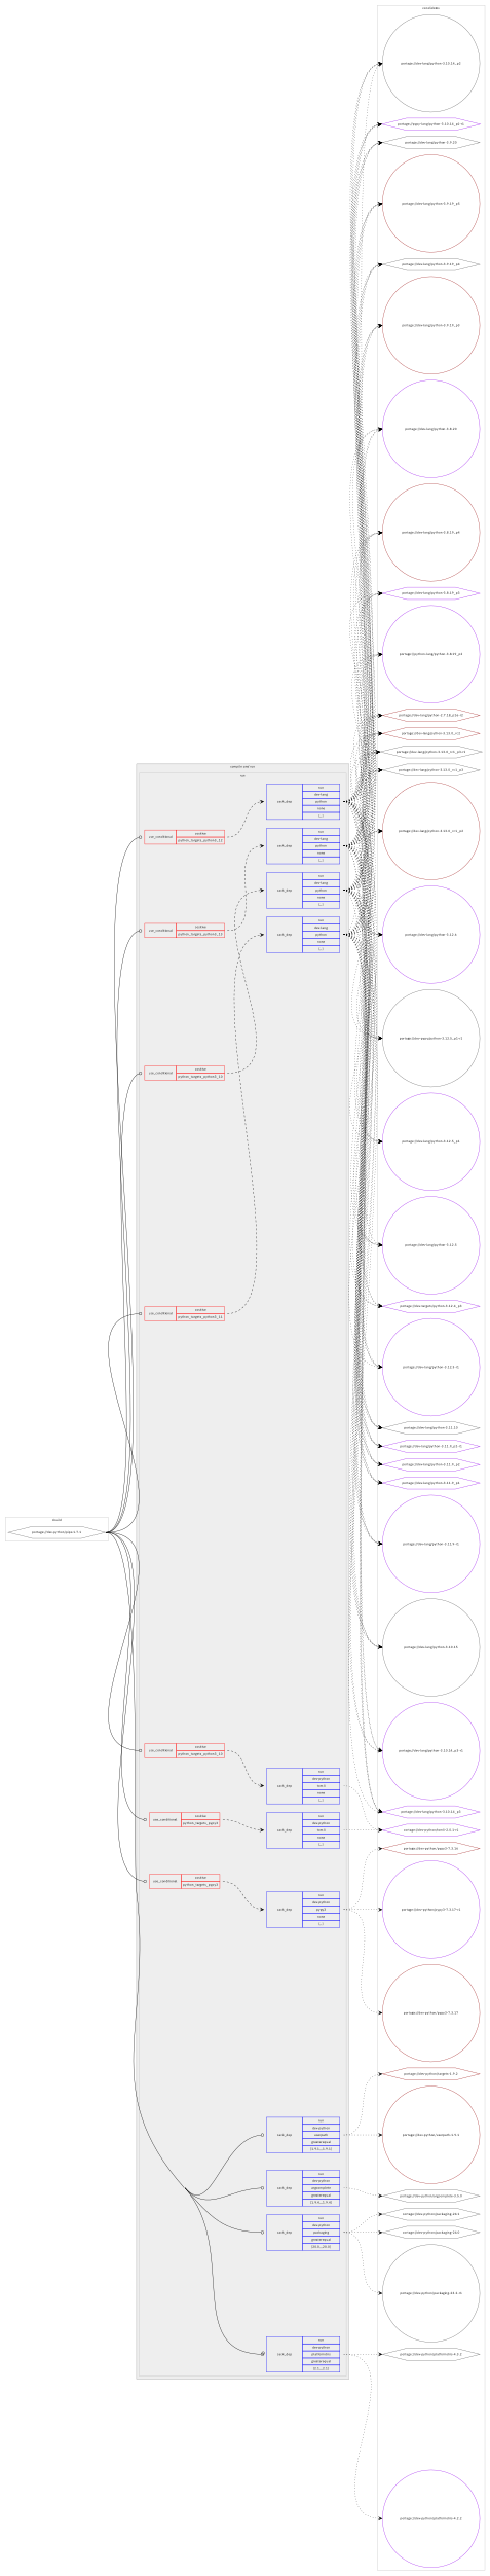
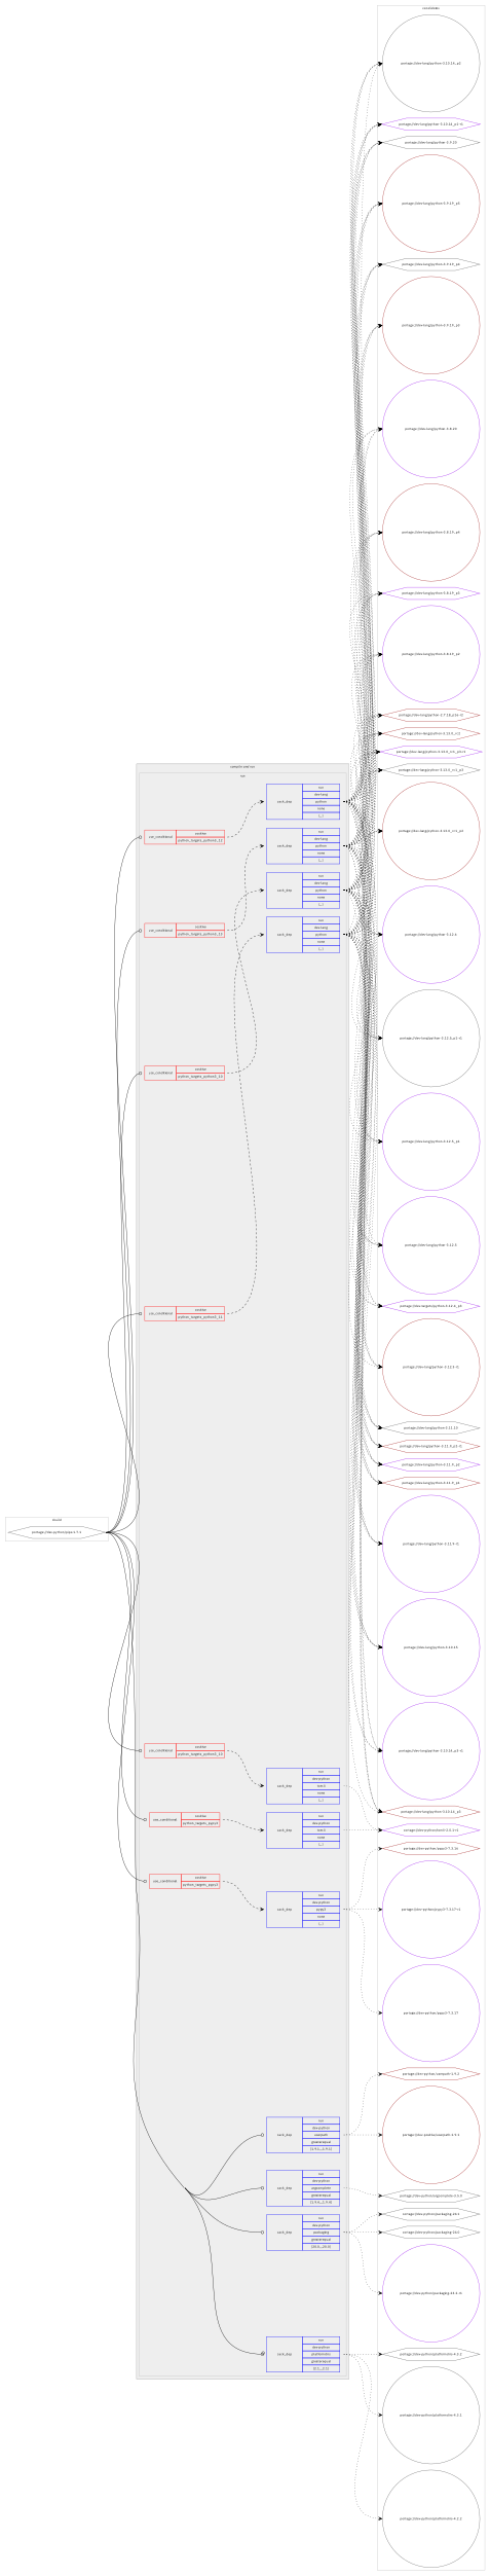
  digraph {
    compound=true
    concentrate=true
    fontname="IBM Plex Sans"
    fontsize=10
    newrank=true
    rankdir=LR
    ranksep=1.5
    node [color=gray40 fontname="IBM Plex Sans" fontsize=10 shape=hexagon]
    edge [arrowhead=vee fontname="IBM Plex Sans" headport=w style=dotted tailport=e weight=100]
    n1 [label="portage://dev-python/pipx-1.7.1" width=4]
    n2 [color=blue label=<<TABLE BORDER="0" CELLBORDER="1" CELLSPACING="0" CELLPADDING="4" WIDTH="220"><TR><TD ROWSPAN="6" CELLPADDING="30">pack_dep</TD></TR><TR><TD WIDTH="110">run</TD></TR><TR><TD>dev-python</TD></TR><TR><TD>pypy3</TD></TR><TR><TD>none</TD></TR><TR><TD>[,,]</TD></TR></TABLE>> shape=none]
    n3 [color=red label=<<TABLE BORDER="0" CELLBORDER="1" CELLSPACING="0" CELLPADDING="4"><TR><TD ROWSPAN="3" CELLPADDING="10">use_conditional</TD></TR><TR><TD>positive</TD></TR><TR><TD>python_targets_pypy3</TD></TR></TABLE>> shape=none]
    n4 [color=blue label=<<TABLE BORDER="0" CELLBORDER="1" CELLSPACING="0" CELLPADDING="4" WIDTH="220"><TR><TD ROWSPAN="6" CELLPADDING="30">pack_dep</TD></TR><TR><TD WIDTH="110">run</TD></TR><TR><TD>dev-python</TD></TR><TR><TD>tomli</TD></TR><TR><TD>none</TD></TR><TR><TD>[,,]</TD></TR></TABLE>> shape=none]
    n5 [color=red label=<<TABLE BORDER="0" CELLBORDER="1" CELLSPACING="0" CELLPADDING="4"><TR><TD ROWSPAN="3" CELLPADDING="10">use_conditional</TD></TR><TR><TD>positive</TD></TR><TR><TD>python_targets_pypy3</TD></TR></TABLE>> shape=none]
    n6 [color=blue label=<<TABLE BORDER="0" CELLBORDER="1" CELLSPACING="0" CELLPADDING="4" WIDTH="220"><TR><TD ROWSPAN="6" CELLPADDING="30">pack_dep</TD></TR><TR><TD WIDTH="110">run</TD></TR><TR><TD>dev-lang</TD></TR><TR><TD>python</TD></TR><TR><TD>none</TD></TR><TR><TD>[,,]</TD></TR></TABLE>> shape=none]
    n7 [color=red label=<<TABLE BORDER="0" CELLBORDER="1" CELLSPACING="0" CELLPADDING="4"><TR><TD ROWSPAN="3" CELLPADDING="10">use_conditional</TD></TR><TR><TD>positive</TD></TR><TR><TD>python_targets_python3_10</TD></TR></TABLE>> shape=none]
    n8 [color=blue label=<<TABLE BORDER="0" CELLBORDER="1" CELLSPACING="0" CELLPADDING="4" WIDTH="220"><TR><TD ROWSPAN="6" CELLPADDING="30">pack_dep</TD></TR><TR><TD WIDTH="110">run</TD></TR><TR><TD>dev-python</TD></TR><TR><TD>tomli</TD></TR><TR><TD>none</TD></TR><TR><TD>[,,]</TD></TR></TABLE>> shape=none]
    n9 [color=red label=<<TABLE BORDER="0" CELLBORDER="1" CELLSPACING="0" CELLPADDING="4"><TR><TD ROWSPAN="3" CELLPADDING="10">use_conditional</TD></TR><TR><TD>positive</TD></TR><TR><TD>python_targets_python3_10</TD></TR></TABLE>> shape=none]
    n10 [color=blue label=<<TABLE BORDER="0" CELLBORDER="1" CELLSPACING="0" CELLPADDING="4" WIDTH="220"><TR><TD ROWSPAN="6" CELLPADDING="30">pack_dep</TD></TR><TR><TD WIDTH="110">run</TD></TR><TR><TD>dev-lang</TD></TR><TR><TD>python</TD></TR><TR><TD>none</TD></TR><TR><TD>[,,]</TD></TR></TABLE>> shape=none]
    n11 [color=red label=<<TABLE BORDER="0" CELLBORDER="1" CELLSPACING="0" CELLPADDING="4"><TR><TD ROWSPAN="3" CELLPADDING="10">use_conditional</TD></TR><TR><TD>positive</TD></TR><TR><TD>python_targets_python3_11</TD></TR></TABLE>> shape=none]
    n12 [color=blue label=<<TABLE BORDER="0" CELLBORDER="1" CELLSPACING="0" CELLPADDING="4" WIDTH="220"><TR><TD ROWSPAN="6" CELLPADDING="30">pack_dep</TD></TR><TR><TD WIDTH="110">run</TD></TR><TR><TD>dev-lang</TD></TR><TR><TD>python</TD></TR><TR><TD>none</TD></TR><TR><TD>[,,]</TD></TR></TABLE>> shape=none]
    n13 [color=red label=<<TABLE BORDER="0" CELLBORDER="1" CELLSPACING="0" CELLPADDING="4"><TR><TD ROWSPAN="3" CELLPADDING="10">use_conditional</TD></TR><TR><TD>positive</TD></TR><TR><TD>python_targets_python3_12</TD></TR></TABLE>> shape=none]
    n14 [color=blue label=<<TABLE BORDER="0" CELLBORDER="1" CELLSPACING="0" CELLPADDING="4" WIDTH="220"><TR><TD ROWSPAN="6" CELLPADDING="30">pack_dep</TD></TR><TR><TD WIDTH="110">run</TD></TR><TR><TD>dev-lang</TD></TR><TR><TD>python</TD></TR><TR><TD>none</TD></TR><TR><TD>[,,]</TD></TR></TABLE>> shape=none]
    n15 [color=red label=<<TABLE BORDER="0" CELLBORDER="1" CELLSPACING="0" CELLPADDING="4"><TR><TD ROWSPAN="3" CELLPADDING="10">use_conditional</TD></TR><TR><TD>positive</TD></TR><TR><TD>python_targets_python3_13</TD></TR></TABLE>> shape=none]
    n16 [color=blue label=<<TABLE BORDER="0" CELLBORDER="1" CELLSPACING="0" CELLPADDING="4" WIDTH="220"><TR><TD ROWSPAN="6" CELLPADDING="30">pack_dep</TD></TR><TR><TD WIDTH="110">run</TD></TR><TR><TD>dev-python</TD></TR><TR><TD>argcomplete</TD></TR><TR><TD>greaterequal</TD></TR><TR><TD>[1.9.4,,,1.9.4]</TD></TR></TABLE>> shape=none]
    n17 [color=blue label=<<TABLE BORDER="0" CELLBORDER="1" CELLSPACING="0" CELLPADDING="4" WIDTH="220"><TR><TD ROWSPAN="6" CELLPADDING="30">pack_dep</TD></TR><TR><TD WIDTH="110">run</TD></TR><TR><TD>dev-python</TD></TR><TR><TD>packaging</TD></TR><TR><TD>greaterequal</TD></TR><TR><TD>[20.0,,,20.0]</TD></TR></TABLE>> shape=none]
    n18 [color=blue label=<<TABLE BORDER="0" CELLBORDER="1" CELLSPACING="0" CELLPADDING="4" WIDTH="220"><TR><TD ROWSPAN="6" CELLPADDING="30">pack_dep</TD></TR><TR><TD WIDTH="110">run</TD></TR><TR><TD>dev-python</TD></TR><TR><TD>platformdirs</TD></TR><TR><TD>greaterequal</TD></TR><TR><TD>[2.1,,,2.1]</TD></TR></TABLE>> shape=none]
    n19 [color=blue label=<<TABLE BORDER="0" CELLBORDER="1" CELLSPACING="0" CELLPADDING="4" WIDTH="220"><TR><TD ROWSPAN="6" CELLPADDING="30">pack_dep</TD></TR><TR><TD WIDTH="110">run</TD></TR><TR><TD>dev-python</TD></TR><TR><TD>userpath</TD></TR><TR><TD>greaterequal</TD></TR><TR><TD>[1.9.1,,,1.9.1]</TD></TR></TABLE>> shape=none]
    n20 [color=purple label="portage://dev-python/pypy3-7.3.17-r1" shape=circle width=4]
-   n21 [color=brown label="portage://dev-python/pypy3-7.3.17" shape=circle width=4]
+   n21 [color=purple label="portage://dev-python/pypy3-7.3.17" shape=circle width=4]
    n22 [color=brown label="portage://dev-python/pypy3-7.3.16" width=4]
    n23 [color=purple label="portage://dev-python/tomli-2.0.1-r1" width=4]
    n24 [color=brown label="portage://dev-lang/python-3.13.0_rc2" width=4]
-   n25 [label="portage://dev-lang/python-3.13.0_rc1_p3-r1" width=4]
+   n25 [color=purple label="portage://dev-lang/python-3.13.0_rc1_p3-r1" width=4]
    n26 [label="portage://dev-lang/python-3.13.0_rc1_p3" width=4]
    n27 [color=brown label="portage://dev-lang/python-3.13.0_rc1_p2" shape=circle width=4]
    n28 [color=purple label="portage://dev-lang/python-3.12.6" shape=circle width=4]
-   n29 [label="portage://dev-pypy/python-3.12.5_p1-r1" shape=circle width=4]
+   n29 [label="portage://dev-lang/python-3.12.5_p1-r1" shape=circle width=4]
    n30 [color=purple label="portage://dev-lang/python-3.12.5_p1" shape=circle width=4]
    n31 [color=purple label="portage://dev-lang/python-3.12.5" shape=circle width=4]
    n32 [color=purple label="portage://dev-targets/python-3.12.4_p3" width=4]
-   n33 [color=purple label="portage://dev-lang/python-3.12.3-r1" shape=circle width=4]
+   n33 [color=brown label="portage://dev-lang/python-3.12.3-r1" shape=circle width=4]
    n34 [label="portage://dev-lang/python-3.11.10" width=4]
-   n35 [color=purple label="portage://dev-lang/python-3.11.9_p2-r1" width=4]
+   n35 [color=brown label="portage://dev-lang/python-3.11.9_p2-r1" width=4]
    n36 [color=purple label="portage://dev-lang/python-3.11.9_p2" width=4]
-   n37 [color=purple label="portage://dev-lang/python-3.11.9_p1" width=4]
+   n37 [color=brown label="portage://dev-lang/python-3.11.9_p1" width=4]
    n38 [color=purple label="portage://dev-lang/python-3.11.9-r1" shape=circle width=4]
-   n39 [label="portage://dev-lang/python-3.10.15" shape=circle width=4]
+   n39 [color=purple label="portage://dev-lang/python-3.10.15" shape=circle width=4]
    n40 [color=purple label="portage://dev-lang/python-3.10.14_p3-r1" shape=circle width=4]
-   n41 [color=purple label="portage://dev-lang/python-3.10.14_p3" width=4]
+   n41 [color=brown label="portage://dev-lang/python-3.10.14_p3" width=4]
    n42 [label="portage://dev-lang/python-3.10.14_p2" shape=circle width=4]
-   n43 [color=purple label="portage://pypy-lang/python-3.10.14_p1-r1" width=4]
+   n43 [color=purple label="portage://dev-lang/python-3.10.14_p1-r1" width=4]
    n44 [label="portage://dev-lang/python-3.9.20" width=4]
    n45 [color=brown label="portage://dev-lang/python-3.9.19_p5" shape=circle width=4]
    n46 [label="portage://dev-lang/python-3.9.19_p4" width=4]
    n47 [color=brown label="portage://dev-lang/python-3.9.19_p3" shape=circle width=4]
    n48 [color=purple label="portage://dev-lang/python-3.8.20" shape=circle width=4]
    n49 [color=brown label="portage://dev-lang/python-3.8.19_p4" shape=circle width=4]
    n50 [color=purple label="portage://dev-lang/python-3.8.19_p3" width=4]
-   n51 [color=purple label="portage://python-lang/python-3.8.19_p2" shape=circle width=4]
+   n51 [color=purple label="portage://dev-lang/python-3.8.19_p2" shape=circle width=4]
    n52 [color=brown label="portage://dev-lang/python-2.7.18_p16-r2" width=4]
    n53 [label="portage://dev-python/argcomplete-3.5.0" width=4]
    n54 [label="portage://dev-python/packaging-24.1" width=4]
    n55 [label="portage://dev-python/packaging-24.0" width=4]
-   n56 [label="portage://dev-python/packaging-23.2-r1" shape=circle width=4]
+   n56 [color=purple label="portage://dev-python/packaging-23.2-r1" shape=circle width=4]
    n57 [label="portage://dev-python/platformdirs-4.3.2" width=4]
-   n59 [color=purple label="portage://dev-python/platformdirs-4.2.2" shape=circle width=4]
-   n60 [color=brown label="portage://dev-python/targets-1.9.2" width=4]
-   n61 [color=brown label="portage://dev-python/userpath-1.9.1" shape=circle width=4]
+   n58 [label="portage://dev-python/platformdirs-4.3.1" shape=circle width=4]
+   n59 [label="portage://dev-python/platformdirs-4.2.2" shape=circle width=4]
+   n60 [color=brown label="portage://dev-python/userpath-1.9.2" width=4]
+   n61 [color=brown label="portage://dev-positive/userpath-1.9.1" shape=circle width=4]
    subgraph cluster_1 {
      color=gray
      label=<<i>ebuild</i>>
      n1
    }
    subgraph cluster_2 {
      color=gray
      label=<<i>dependencies</i>>
      subgraph cluster_3 {
        color=gray
        fillcolor="#eeeeee"
        label=<<i>compile</i>>
        style=filled
      }
      subgraph cluster_4 {
        color=gray
        fillcolor="#eeeeee"
        label=<<i>compile and run</i>>
        style=filled
      }
      subgraph cluster_5 {
        color=gray
        fillcolor="#eeeeee"
        label=<<i>run</i>>
        style=filled
        subgraph sub_6 {
          color=gray
          fillcolor="#eeeeee"
          label=<<i>run</i>>
          style=filled
          n3
          subgraph sub_7 {
            color=gray
            fillcolor="#eeeeee"
            label=<<i>run</i>>
            style=filled
            n2
          }
        }
        subgraph sub_8 {
          color=gray
          fillcolor="#eeeeee"
          label=<<i>run</i>>
          style=filled
          n5
          subgraph sub_9 {
            color=gray
            fillcolor="#eeeeee"
            label=<<i>run</i>>
            style=filled
            n4
          }
        }
        subgraph sub_10 {
          color=gray
          fillcolor="#eeeeee"
          label=<<i>run</i>>
          style=filled
          n7
          subgraph sub_11 {
            color=gray
            fillcolor="#eeeeee"
            label=<<i>run</i>>
            style=filled
            n6
          }
        }
        subgraph sub_12 {
          color=gray
          fillcolor="#eeeeee"
          label=<<i>run</i>>
          style=filled
          n9
          subgraph sub_13 {
            color=gray
            fillcolor="#eeeeee"
            label=<<i>run</i>>
            style=filled
            n8
          }
        }
        subgraph sub_14 {
          color=gray
          fillcolor="#eeeeee"
          label=<<i>run</i>>
          style=filled
          n11
          subgraph sub_15 {
            color=gray
            fillcolor="#eeeeee"
            label=<<i>run</i>>
            style=filled
            n10
          }
        }
        subgraph sub_16 {
          color=gray
          fillcolor="#eeeeee"
          label=<<i>run</i>>
          style=filled
          n13
          subgraph sub_17 {
            color=gray
            fillcolor="#eeeeee"
            label=<<i>run</i>>
            style=filled
            n12
          }
        }
        subgraph sub_18 {
          color=gray
          fillcolor="#eeeeee"
          label=<<i>run</i>>
          style=filled
          n15
          subgraph sub_19 {
            color=gray
            fillcolor="#eeeeee"
            label=<<i>run</i>>
            style=filled
            n14
          }
        }
        subgraph sub_20 {
          color=gray
          fillcolor="#eeeeee"
          label=<<i>run</i>>
          style=filled
          n16
        }
        subgraph sub_21 {
          color=gray
          fillcolor="#eeeeee"
          label=<<i>run</i>>
          style=filled
          n17
        }
        subgraph sub_22 {
          color=gray
          fillcolor="#eeeeee"
          label=<<i>run</i>>
          style=filled
          n18
        }
        subgraph sub_23 {
          color=gray
          fillcolor="#eeeeee"
          label=<<i>run</i>>
          style=filled
          n19
        }
      }
    }
    subgraph cluster_24 {
      color=gray
      label=<<i>candidates</i>>
      rank=same
      subgraph sub_25 {
        color=black
        label=<<i>candidates</i>>
        nodesep=1
        rank=same
        n20
        n21
        n22
      }
      subgraph sub_26 {
        color=black
        label=<<i>candidates</i>>
        nodesep=1
        rank=same
        n23
      }
      subgraph sub_27 {
        color=black
        label=<<i>candidates</i>>
        nodesep=1
        rank=same
        n24
        n25
        n26
        n27
        n28
        n29
        n30
        n31
        n32
        n33
        n34
        n35
        n36
        n37
        n38
        n39
        n40
        n41
        n42
        n43
        n44
        n45
        n46
        n47
        n48
        n49
        n50
        n51
        n52
      }
      subgraph sub_28 {
        color=black
        label=<<i>candidates</i>>
        nodesep=1
        rank=same
        n23
      }
      subgraph sub_29 {
        color=black
        label=<<i>candidates</i>>
        nodesep=1
        rank=same
        n24
        n25
        n26
        n27
        n28
        n29
        n30
        n31
        n32
        n33
        n34
        n35
        n36
        n37
        n38
        n39
        n40
        n41
        n42
        n43
        n44
        n45
        n46
        n47
        n48
        n49
        n50
        n51
        n52
      }
      subgraph sub_30 {
        color=black
        label=<<i>candidates</i>>
        nodesep=1
        rank=same
        n24
        n25
        n26
        n27
        n28
        n29
        n30
        n31
        n32
        n33
        n34
        n35
        n36
        n37
        n38
        n39
        n40
        n41
        n42
        n43
        n44
        n45
        n46
        n47
        n48
        n49
        n50
        n51
        n52
      }
      subgraph sub_31 {
        color=black
        label=<<i>candidates</i>>
        nodesep=1
        rank=same
        n24
        n25
        n26
        n27
        n28
        n29
        n30
        n31
        n32
        n33
        n34
        n35
        n36
        n37
        n38
        n39
        n40
        n41
        n42
        n43
        n44
        n45
        n46
        n47
        n48
        n49
        n50
        n51
        n52
      }
      subgraph sub_32 {
        color=black
        label=<<i>candidates</i>>
        nodesep=1
        rank=same
        n53
      }
      subgraph sub_33 {
        color=black
        label=<<i>candidates</i>>
        nodesep=1
        rank=same
        n54
        n55
        n56
      }
      subgraph sub_34 {
        color=black
        label=<<i>candidates</i>>
        nodesep=1
        rank=same
        n57
+       n58
        n59
      }
      subgraph sub_35 {
        color=black
        label=<<i>candidates</i>>
        nodesep=1
        rank=same
        n60
        n61
      }
    }
    n1 -> n3 [arrowhead=odot style=solid weight=20]
    n1 -> n5 [arrowhead=odot style=solid weight=20]
    n1 -> n7 [arrowhead=odot style=solid weight=20]
    n1 -> n9 [arrowhead=odot style=solid weight=20]
    n1 -> n11 [arrowhead=odot style=solid weight=20]
    n1 -> n13 [arrowhead=odot style=solid weight=20]
    n1 -> n15 [arrowhead=odot style=solid weight=20]
    n1 -> n16 [arrowhead=odot style=solid weight=20]
    n1 -> n17 [arrowhead=odot style=solid weight=20]
    n1 -> n18 [arrowhead=odot style=solid weight=20]
    n1 -> n19 [arrowhead=odot style=solid weight=20]
    n2 -> n20
    n2 -> n21
    n2 -> n22
    n3 -> n2 [style=dashed weight=20]
    n4 -> n23
    n5 -> n4 [style=dashed weight=20]
    n6 -> n24
    n6 -> n25
    n6 -> n26
    n6 -> n27
    n6 -> n28
    n6 -> n29
    n6 -> n30
    n6 -> n31
    n6 -> n32
    n6 -> n33
    n6 -> n34
    n6 -> n35
    n6 -> n36
    n6 -> n37
    n6 -> n38
    n6 -> n39
    n6 -> n40
    n6 -> n41
    n6 -> n42
    n6 -> n43
    n6 -> n44
    n6 -> n45
    n6 -> n46
    n6 -> n47
    n6 -> n48
    n6 -> n49
    n6 -> n50
    n6 -> n51
    n6 -> n52
    n7 -> n6 [style=dashed weight=20]
    n8 -> n23
    n9 -> n8 [style=dashed weight=20]
    n10 -> n24
    n10 -> n25
    n10 -> n26
    n10 -> n27
    n10 -> n28
    n10 -> n29
    n10 -> n30
    n10 -> n31
    n10 -> n32
    n10 -> n33
    n10 -> n34
    n10 -> n35
    n10 -> n36
    n10 -> n37
    n10 -> n38
    n10 -> n39
    n10 -> n40
    n10 -> n41
    n10 -> n42
    n10 -> n43
    n10 -> n44
    n10 -> n45
    n10 -> n46
    n10 -> n47
    n10 -> n48
    n10 -> n49
    n10 -> n50
    n10 -> n51
    n10 -> n52
    n11 -> n10 [style=dashed weight=20]
    n12 -> n24
    n12 -> n25
    n12 -> n26
    n12 -> n27
    n12 -> n28
    n12 -> n29
    n12 -> n30
    n12 -> n31
    n12 -> n32
    n12 -> n33
    n12 -> n34
    n12 -> n35
    n12 -> n36
    n12 -> n37
    n12 -> n38
    n12 -> n39
    n12 -> n40
    n12 -> n41
    n12 -> n42
    n12 -> n43
    n12 -> n44
    n12 -> n45
    n12 -> n46
    n12 -> n47
    n12 -> n48
    n12 -> n49
    n12 -> n50
    n12 -> n51
    n12 -> n52
    n13 -> n12 [style=dashed weight=20]
    n14 -> n24
    n14 -> n25
    n14 -> n26
    n14 -> n27
    n14 -> n28
    n14 -> n29
    n14 -> n30
    n14 -> n31
    n14 -> n32
    n14 -> n33
    n14 -> n34
    n14 -> n35
    n14 -> n36
    n14 -> n37
    n14 -> n38
    n14 -> n39
    n14 -> n40
    n14 -> n41
    n14 -> n42
    n14 -> n43
    n14 -> n44
    n14 -> n45
    n14 -> n46
    n14 -> n47
    n14 -> n48
    n14 -> n49
    n14 -> n50
    n14 -> n51
    n14 -> n52
    n15 -> n14 [style=dashed weight=20]
    n16 -> n53
    n17 -> n54
    n17 -> n55
    n17 -> n56
    n18 -> n57
+   n18 -> n58
    n18 -> n59
    n19 -> n60
    n19 -> n61
  }
